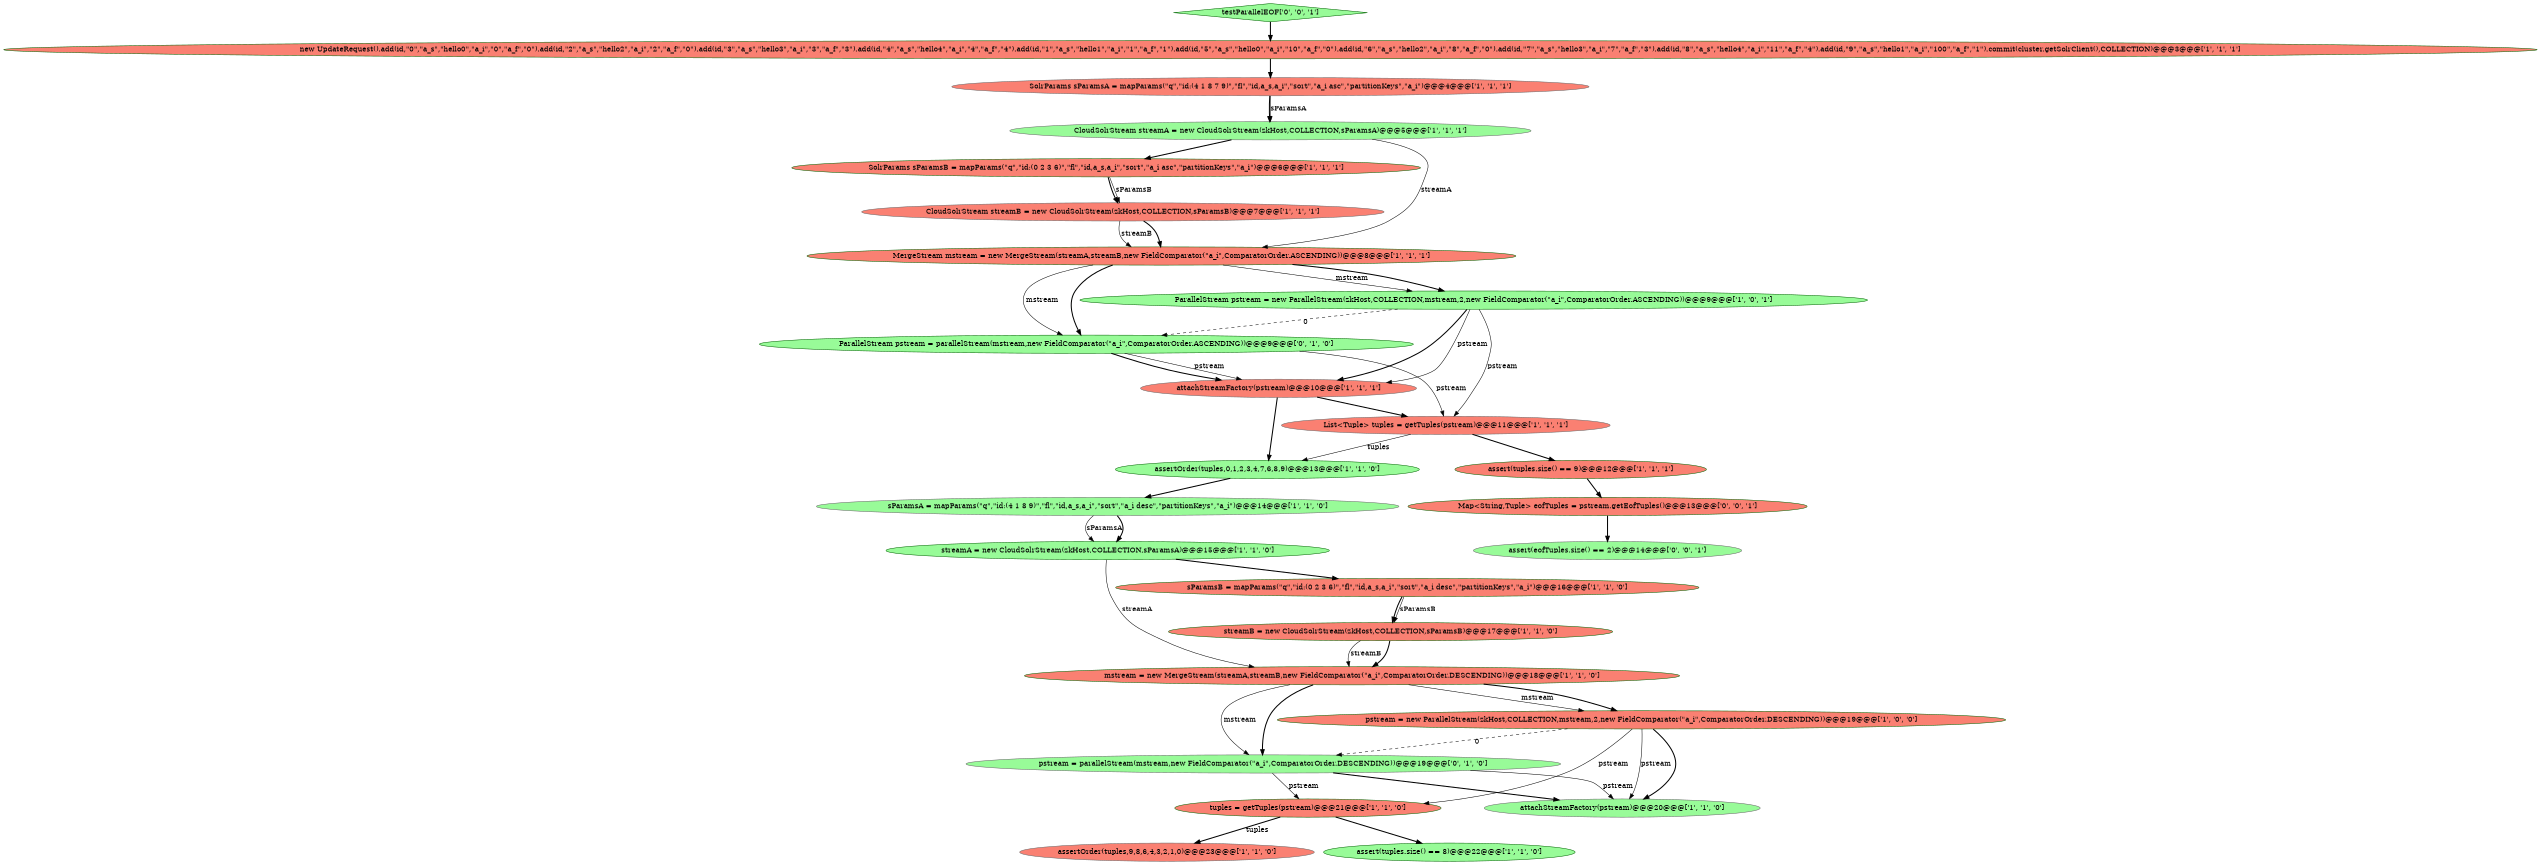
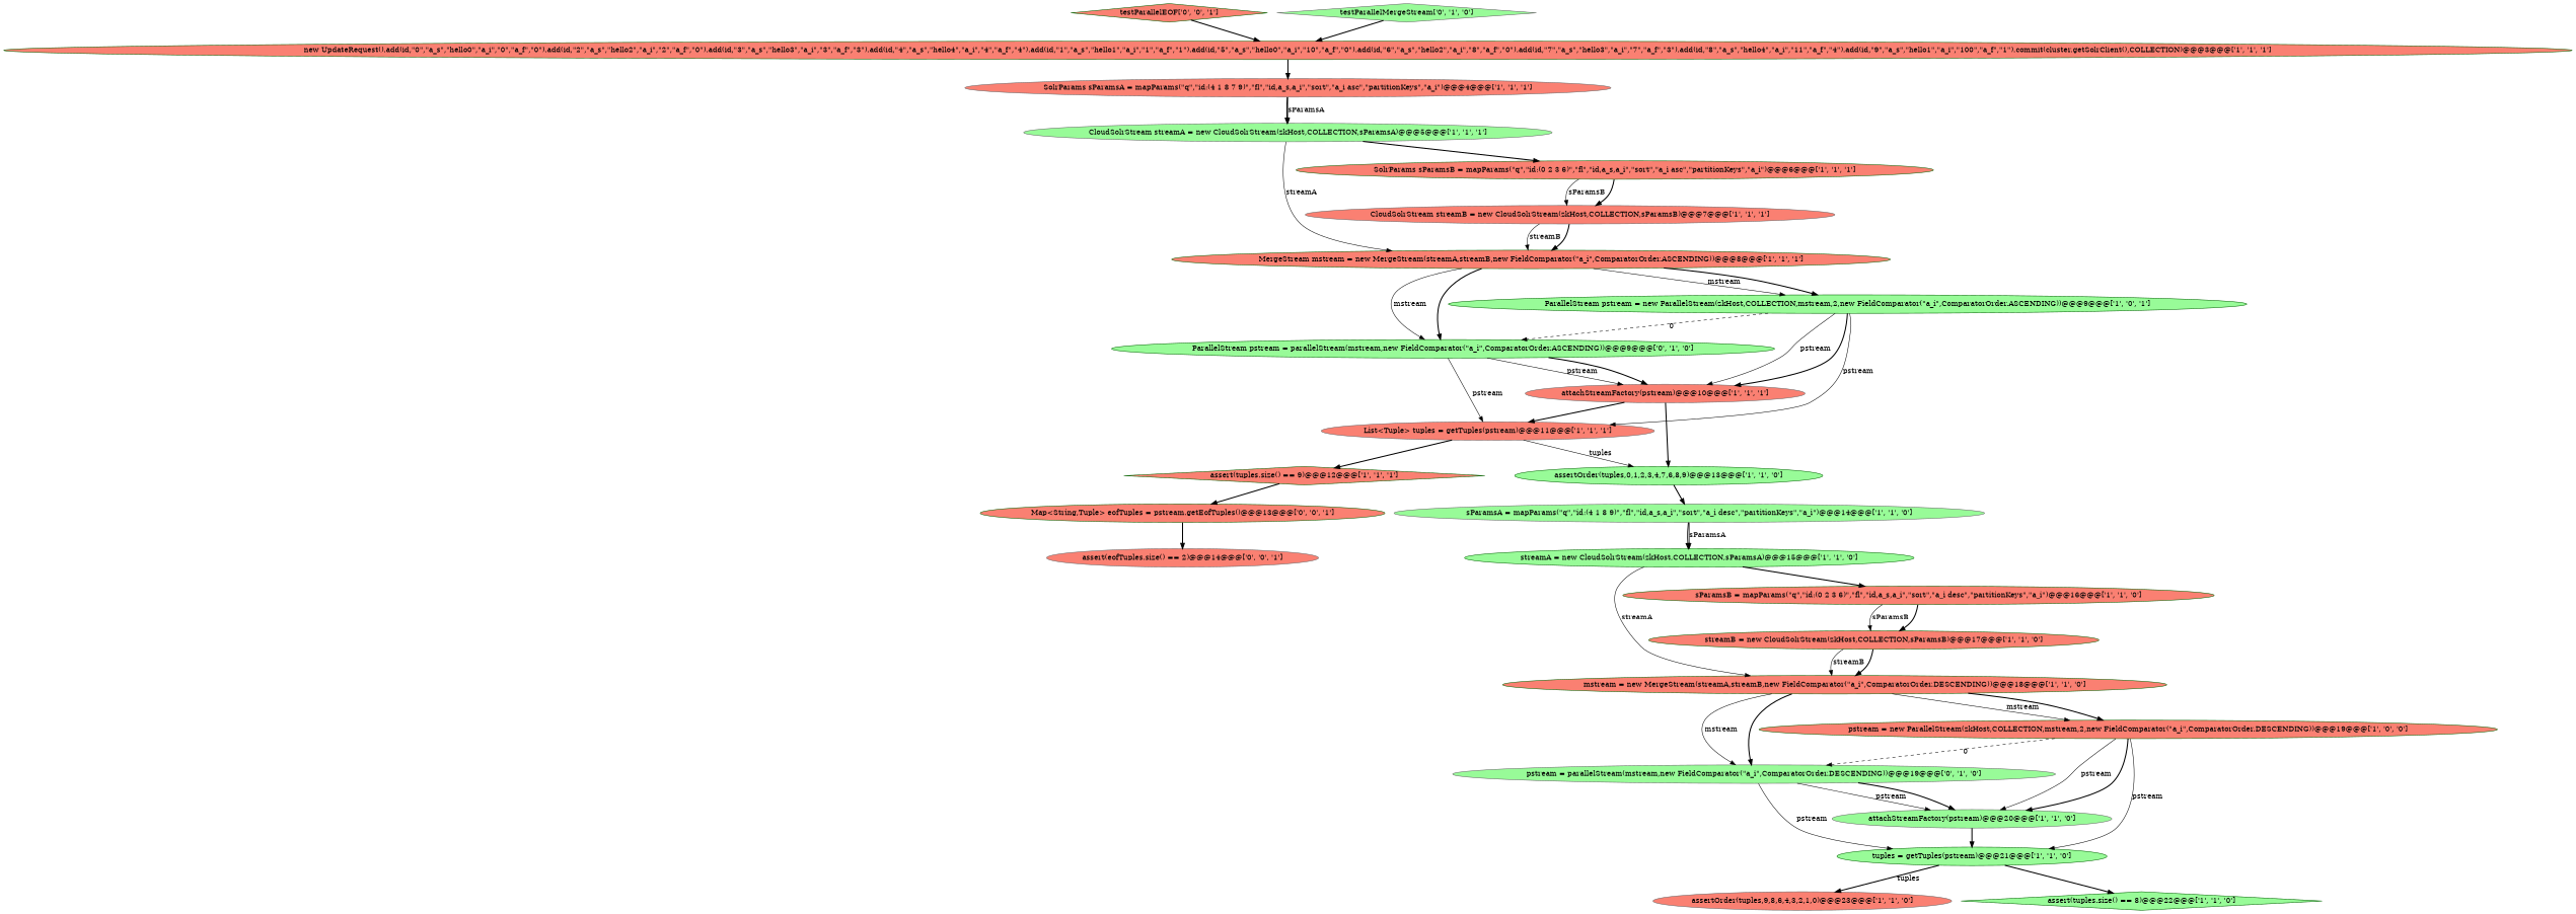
  digraph {
    fontname="DejaVu Serif"
    node [color=darkgreen fillcolor=salmon fontname="DejaVu Serif" shape=ellipse style=filled]
    edge [fontname="DejaVu Serif" style=bold]
    n1 [color=gray40 fillcolor=palegreen label="sParamsA = mapParams(\"q\",\"id:(4 1 8 9)\",\"fl\",\"id,a_s,a_i\",\"sort\",\"a_i desc\",\"partitionKeys\",\"a_i\")@@@14@@@['1', '1', '0']"]
    n2 [fillcolor=palegreen label="streamA = new CloudSolrStream(zkHost,COLLECTION,sParamsA)@@@15@@@['1', '1', '0']"]
    n3 [label="mstream = new MergeStream(streamA,streamB,new FieldComparator(\"a_i\",ComparatorOrder.DESCENDING))@@@18@@@['1', '1', '0']"]
    n4 [label="sParamsB = mapParams(\"q\",\"id:(0 2 3 6)\",\"fl\",\"id,a_s,a_i\",\"sort\",\"a_i desc\",\"partitionKeys\",\"a_i\")@@@16@@@['1', '1', '0']"]
    n5 [fillcolor=palegreen label="ParallelStream pstream = parallelStream(mstream,new FieldComparator(\"a_i\",ComparatorOrder.ASCENDING))@@@9@@@['0', '1', '0']"]
    n6 [color=gray40 label="List<Tuple> tuples = getTuples(pstream)@@@11@@@['1', '1', '1']"]
    n7 [color=gray40 label="attachStreamFactory(pstream)@@@10@@@['1', '1', '1']"]
-   n8 [label="assert(tuples.size() == 9)@@@12@@@['1', '1', '1']"]
+   n8 [label="assert(tuples.size() == 9)@@@12@@@['1', '1', '1']" shape=diamond]
    n9 [fillcolor=palegreen label="assertOrder(tuples,0,1,2,3,4,7,6,8,9)@@@13@@@['1', '1', '0']"]
    n10 [label="new UpdateRequest().add(id,\"0\",\"a_s\",\"hello0\",\"a_i\",\"0\",\"a_f\",\"0\").add(id,\"2\",\"a_s\",\"hello2\",\"a_i\",\"2\",\"a_f\",\"0\").add(id,\"3\",\"a_s\",\"hello3\",\"a_i\",\"3\",\"a_f\",\"3\").add(id,\"4\",\"a_s\",\"hello4\",\"a_i\",\"4\",\"a_f\",\"4\").add(id,\"1\",\"a_s\",\"hello1\",\"a_i\",\"1\",\"a_f\",\"1\").add(id,\"5\",\"a_s\",\"hello0\",\"a_i\",\"10\",\"a_f\",\"0\").add(id,\"6\",\"a_s\",\"hello2\",\"a_i\",\"8\",\"a_f\",\"0\").add(id,\"7\",\"a_s\",\"hello3\",\"a_i\",\"7\",\"a_f\",\"3\").add(id,\"8\",\"a_s\",\"hello4\",\"a_i\",\"11\",\"a_f\",\"4\").add(id,\"9\",\"a_s\",\"hello1\",\"a_i\",\"100\",\"a_f\",\"1\").commit(cluster.getSolrClient(),COLLECTION)@@@3@@@['1', '1', '1']"]
    n11 [color=gray40 label="SolrParams sParamsA = mapParams(\"q\",\"id:(4 1 8 7 9)\",\"fl\",\"id,a_s,a_i\",\"sort\",\"a_i asc\",\"partitionKeys\",\"a_i\")@@@4@@@['1', '1', '1']"]
    n12 [label="Map<String,Tuple> eofTuples = pstream.getEofTuples()@@@13@@@['0', '0', '1']"]
-   n13 [color=gray40 fillcolor=palegreen label="assert(eofTuples.size() == 2)@@@14@@@['0', '0', '1']"]
+   n13 [color=gray40 label="assert(eofTuples.size() == 2)@@@14@@@['0', '0', '1']"]
    n14 [color=gray40 label="CloudSolrStream streamB = new CloudSolrStream(zkHost,COLLECTION,sParamsB)@@@7@@@['1', '1', '1']"]
    n15 [label="MergeStream mstream = new MergeStream(streamA,streamB,new FieldComparator(\"a_i\",ComparatorOrder.ASCENDING))@@@8@@@['1', '1', '1']"]
    n16 [fillcolor=palegreen label="ParallelStream pstream = new ParallelStream(zkHost,COLLECTION,mstream,2,new FieldComparator(\"a_i\",ComparatorOrder.ASCENDING))@@@9@@@['1', '0', '1']"]
    n17 [color=gray40 fillcolor=palegreen label="attachStreamFactory(pstream)@@@20@@@['1', '1', '0']"]
-   n18 [label="tuples = getTuples(pstream)@@@21@@@['1', '1', '0']"]
+   n18 [fillcolor=palegreen label="tuples = getTuples(pstream)@@@21@@@['1', '1', '0']"]
    n19 [color=gray40 label="assertOrder(tuples,9,8,6,4,3,2,1,0)@@@23@@@['1', '1', '0']"]
-   n20 [fillcolor=palegreen label="assert(tuples.size() == 8)@@@22@@@['1', '1', '0']"]
+   n20 [fillcolor=palegreen label="assert(tuples.size() == 8)@@@22@@@['1', '1', '0']" shape=diamond]
    n21 [label="pstream = new ParallelStream(zkHost,COLLECTION,mstream,2,new FieldComparator(\"a_i\",ComparatorOrder.DESCENDING))@@@19@@@['1', '0', '0']"]
    n22 [color=gray40 fillcolor=palegreen label="pstream = parallelStream(mstream,new FieldComparator(\"a_i\",ComparatorOrder.DESCENDING))@@@19@@@['0', '1', '0']"]
-   n23 [fillcolor=palegreen label="testParallelEOF['0', '0', '1']" shape=diamond]
+   n23 [label="testParallelEOF['0', '0', '1']" shape=diamond]
    n24 [color=gray40 fillcolor=palegreen label="CloudSolrStream streamA = new CloudSolrStream(zkHost,COLLECTION,sParamsA)@@@5@@@['1', '1', '1']"]
    n25 [label="SolrParams sParamsB = mapParams(\"q\",\"id:(0 2 3 6)\",\"fl\",\"id,a_s,a_i\",\"sort\",\"a_i asc\",\"partitionKeys\",\"a_i\")@@@6@@@['1', '1', '1']"]
    n26 [label="streamB = new CloudSolrStream(zkHost,COLLECTION,sParamsB)@@@17@@@['1', '1', '0']"]
+   n27 [color=gray40 fillcolor=palegreen label="testParallelMergeStream['0', '1', '0']" shape=diamond]
    n1 -> n2 [label=sParamsA style=solid]
    n1 -> n2
    n2 -> n3 [label=streamA style=solid]
    n2 -> n4
    n3 -> n21 [label=mstream style=solid]
    n3 -> n21
    n3 -> n22 [label=mstream style=solid]
    n3 -> n22
    n4 -> n26
    n4 -> n26 [label=sParamsB style=solid]
    n5 -> n6 [label=pstream style=solid]
    n5 -> n7 [label=pstream style=solid]
    n5 -> n7
    n6 -> n8
    n6 -> n9 [label=tuples style=solid]
    n7 -> n6
    n7 -> n9
    n8 -> n12
    n9 -> n1
    n10 -> n11
    n11 -> n24
    n11 -> n24 [label=sParamsA style=solid]
    n12 -> n13
    n14 -> n15
    n14 -> n15 [label=streamB style=solid]
    n15 -> n5 [label=mstream style=solid]
    n15 -> n5
    n15 -> n16 [label=mstream style=solid]
    n15 -> n16
    n16 -> n5 [label=0 style=dashed]
    n16 -> n6 [label=pstream style=solid]
    n16 -> n7 [label=pstream style=solid]
    n16 -> n7
+   n17 -> n18
    n18 -> n19 [label=tuples]
    n18 -> n20
    n21 -> n17 [label=pstream style=solid]
    n21 -> n17
    n21 -> n18 [label=pstream style=solid]
    n21 -> n22 [label=0 style=dashed]
    n22 -> n17 [label=pstream style=solid]
    n22 -> n17
    n22 -> n18 [label=pstream style=solid]
    n23 -> n10
    n24 -> n15 [label=streamA style=solid]
    n24 -> n25
    n25 -> n14
    n25 -> n14 [label=sParamsB style=solid]
    n26 -> n3
    n26 -> n3 [label=streamB style=solid]
+   n27 -> n10
  }
